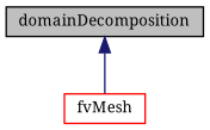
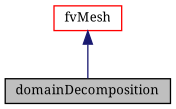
  digraph {
    fontname="Noto Serif"
    node [fontname="Noto Serif" fontsize=10 shape=record]
    n1 [color=black fillcolor=grey75 fontcolor=black height=0.2 label=domainDecomposition style=filled width=0.4]
    n2 [color=red height=0.2 label=fvMesh width=0.4]
-   n1 -> n2 [color=midnightblue dir=back fontname="Noto Serif" fontsize=10 labelfontname=FreeSans labelfontsize=10 style=solid]
+   n2 -> n1 [color=midnightblue dir=back fontname="Noto Serif" fontsize=10 labelfontname=FreeSans labelfontsize=10 style=solid]
  }
